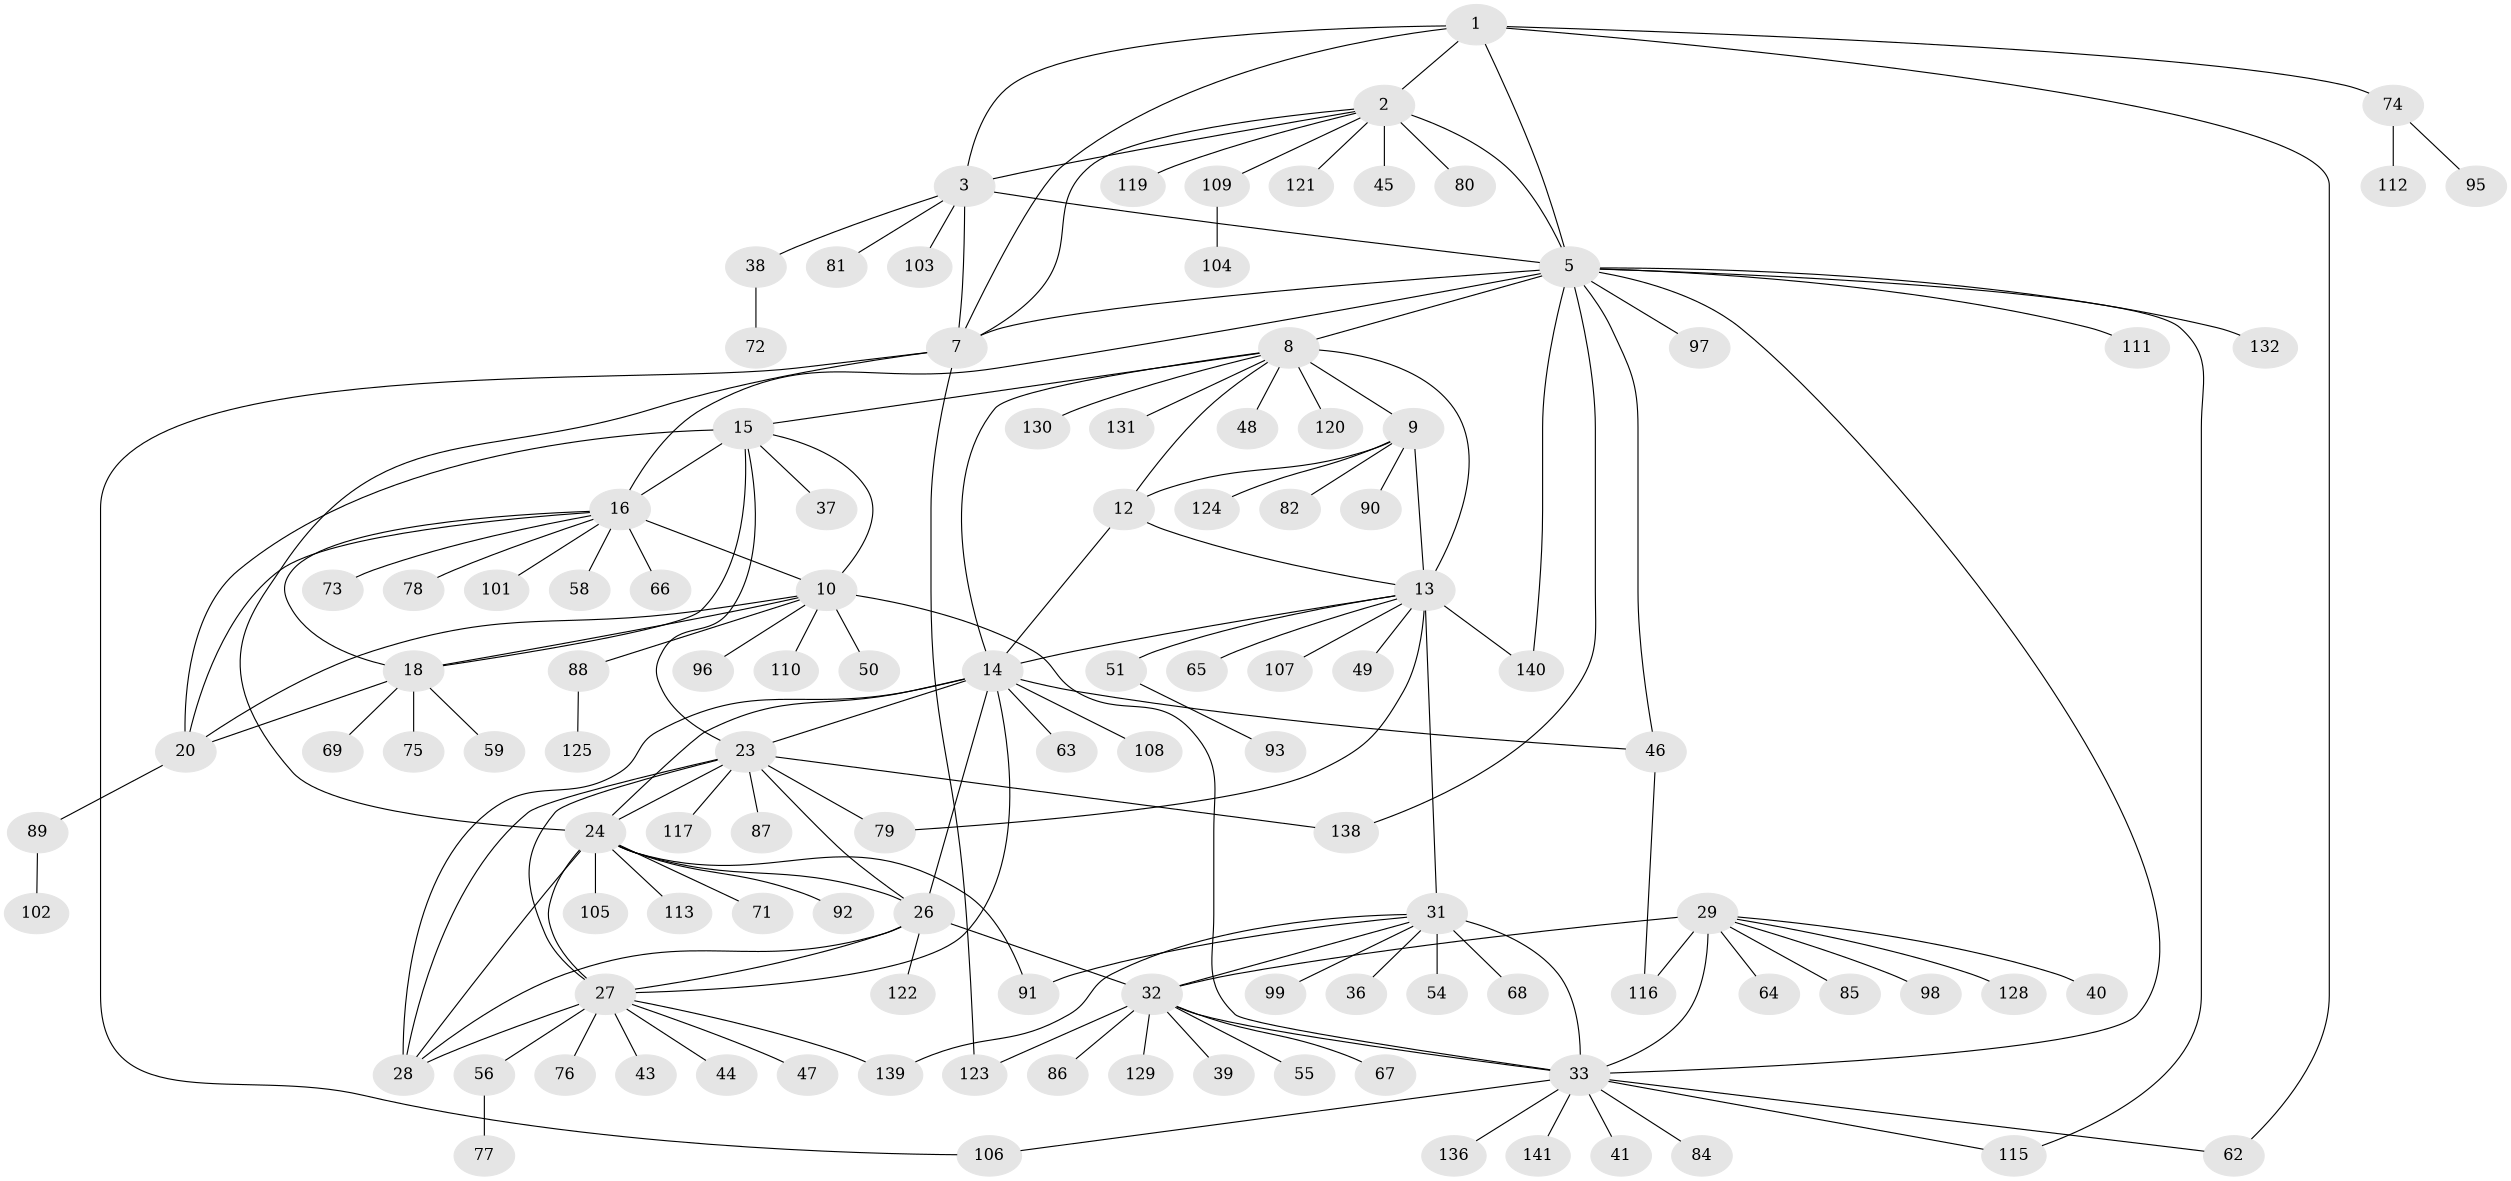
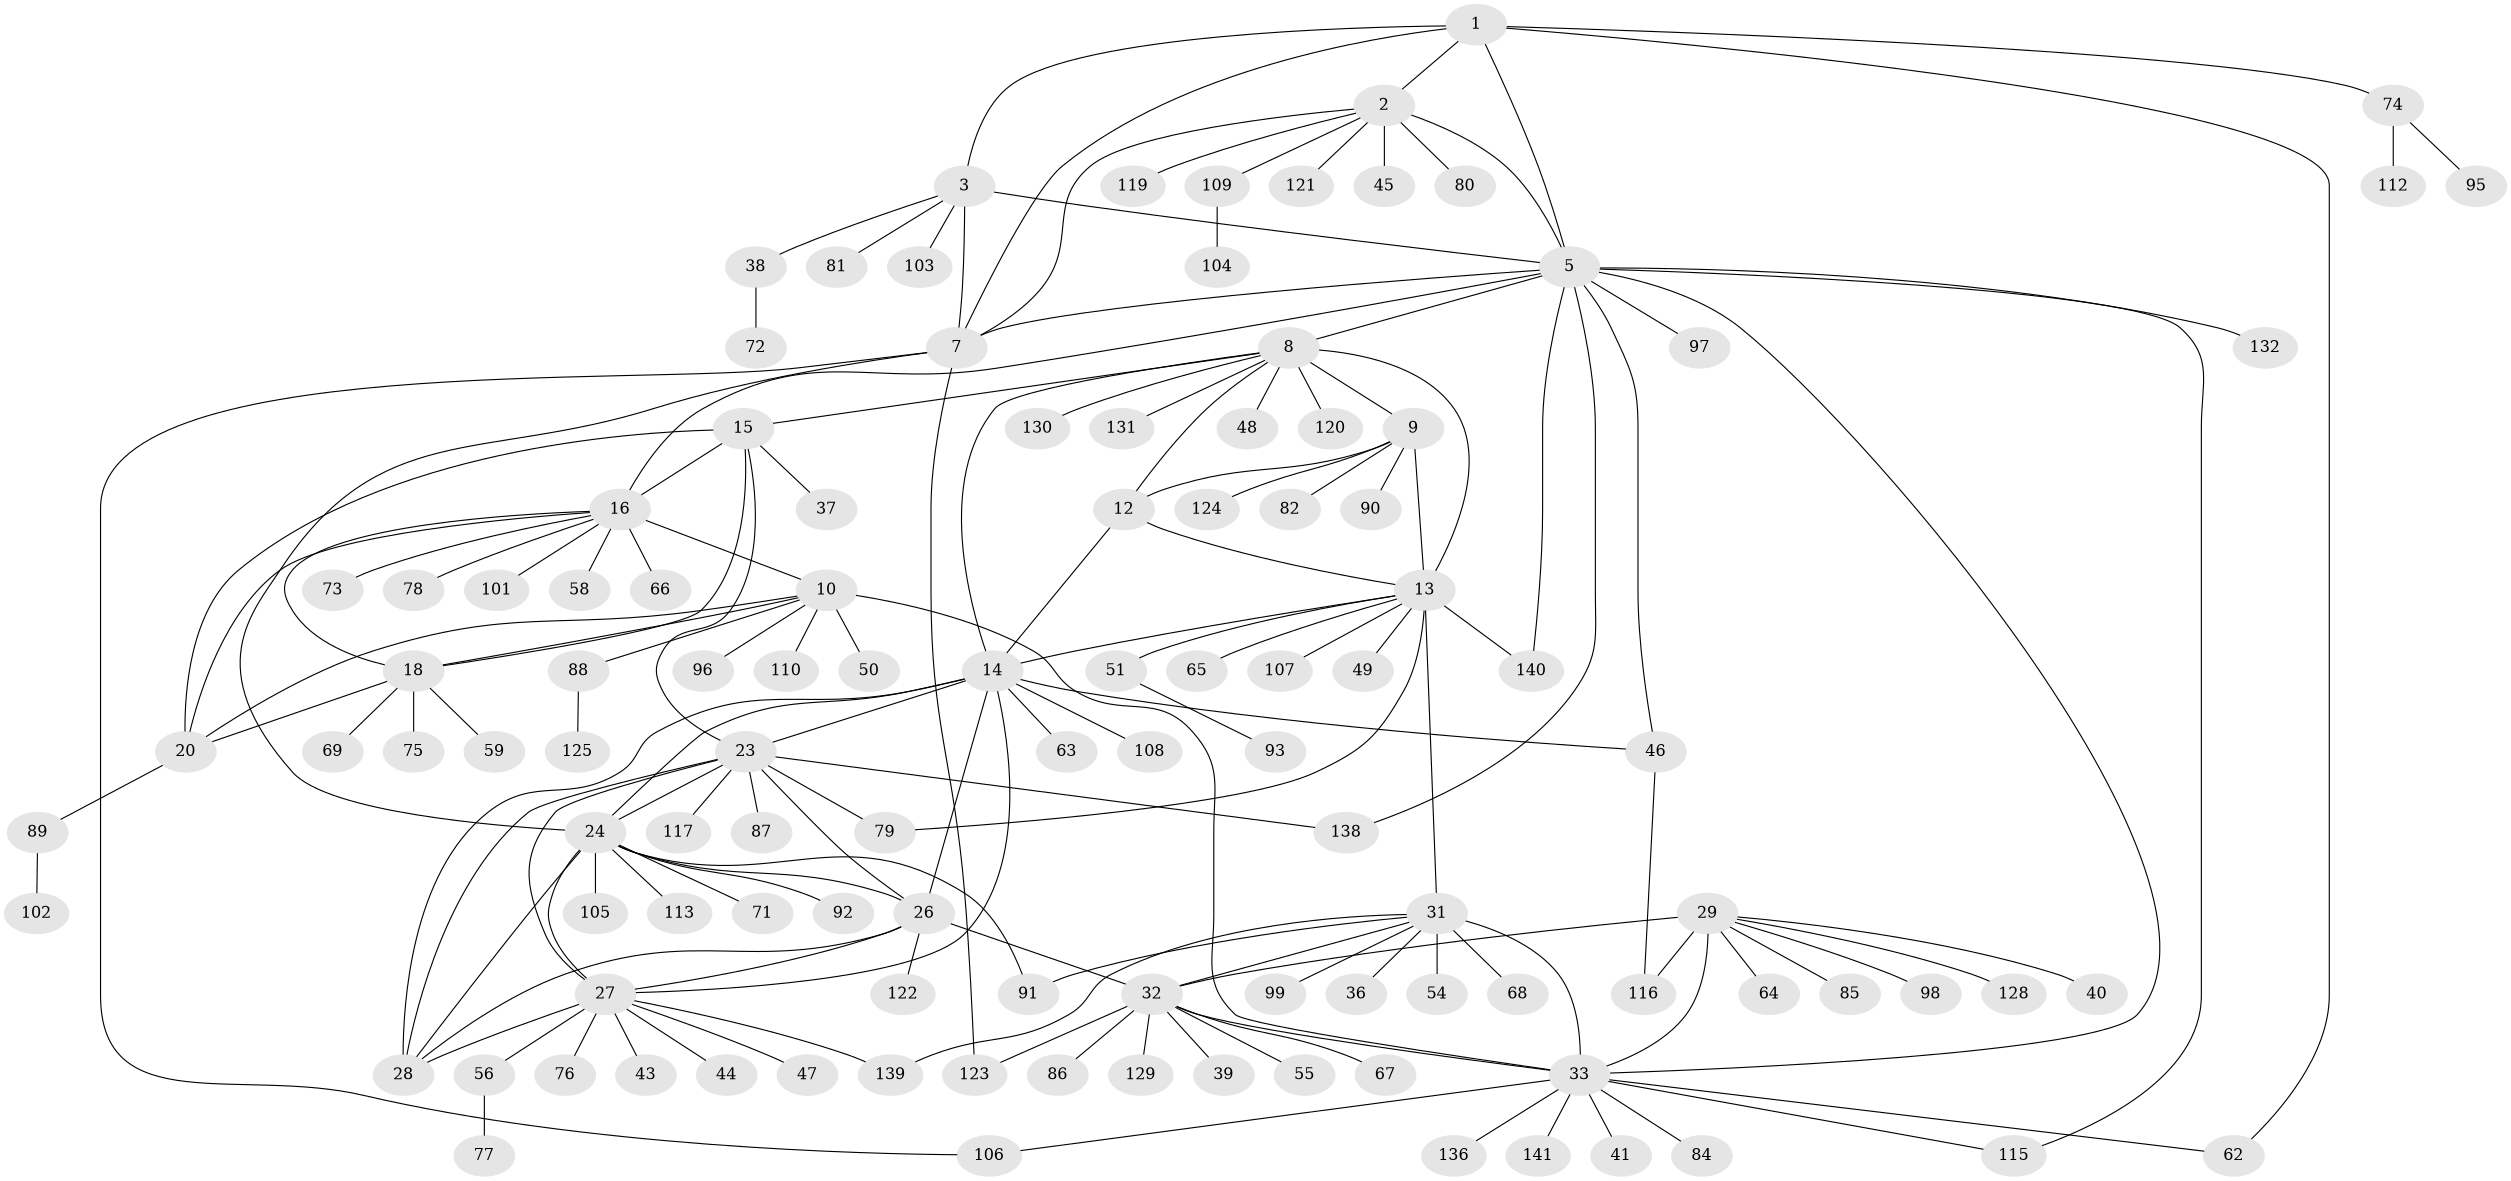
  graph {
    node [color=gray90 style=filled]
    1 [super="+4"]
    2 [super="+42"]
    3 [super="+118"]
    5 [super="+6"]
    7 [super="+127"]
    62
    74
    45
    80
    109 [super="+114"]
    119 [super="+135"]
    121
    38
    81
    103
    8 [super="+11"]
    16 [super="+19"]
    33 [super="+35"]
    46
    97
-   111
    115
    132
    138
    140
    24 [super="+60"]
    106
    123
    95
    112
    104
    72
    9 [super="+10"]
    12 [super="+52"]
    13 [super="+134"]
    14 [super="+22"]
    15 [super="+21"]
    48
    120
    130
    131
    n42 [label=10 super="+93"]
    18 [super="+57"]
    20
    58 [super="+83"]
    66
    73
    78
    101
    41
    84
    136
    141
    116
    26 [super="+126"]
    27 [super="+133"]
    28 [super="+61"]
    71
    91
    92
    105
    113
    82
    90
    124
    31 [super="+34"]
    49
    51
    65
    79
    107
    23 [super="+25"]
    63
    108
    37
    32 [super="+53"]
    139
    36
    54
    68
    99
    n82 [label=93]
    87
    117
    122
    43
    44
    47
    56 [super="+70"]
    76
    50
    88
    96
    110
    59
    69 [super="+137"]
    75
    89
    125
    102
    39
    55
    67
    86
    129
    77
    29 [super="+30"]
    40 [super="+100"]
    64
    85
    98
    128
    1 -- 2 [weight=2]
    1 -- 3 [weight=2]
    1 -- 5 [weight=4]
    1 -- 7 [weight=2]
    1 -- 62
    1 -- 74
-   2 -- 3
    2 -- 5 [weight=2]
    2 -- 7
    2 -- 45
    2 -- 80
    2 -- 109
    2 -- 119
    2 -- 121
    3 -- 5 [weight=2]
    3 -- 7
    3 -- 38
    3 -- 81
    3 -- 103
    5 -- 7 [weight=2]
    5 -- 8
    5 -- 16
    5 -- 33
    5 -- 46
    5 -- 97
-   5 -- 111
    5 -- 115
    5 -- 132
    5 -- 138
    5 -- 140
    7 -- 24
    7 -- 106
    7 -- 123
    74 -- 95
    74 -- 112
    109 -- 104
    38 -- 72
    8 -- 9 [weight=4]
    8 -- 12 [weight=2]
    8 -- 13 [weight=2]
    8 -- 14 [weight=2]
    8 -- 15
    8 -- 48
    8 -- 120
    8 -- 130
    8 -- 131
    16 -- n42 [weight=2]
    16 -- 18 [weight=2]
    16 -- 20 [weight=2]
    16 -- 58
    16 -- 66
    16 -- 73
    16 -- 78
    16 -- 101
    33 -- 62
    33 -- 115
    33 -- 106
    33 -- 41
    33 -- 84
    33 -- 136
    33 -- 141
    46 -- 116
    24 -- 26
    24 -- 27
    24 -- 28
    24 -- 71
    24 -- 91
    24 -- 92
    24 -- 105
    24 -- 113
    9 -- 12 [weight=2]
    9 -- 13 [weight=2]
    9 -- 82
    9 -- 90
    9 -- 124
    12 -- 13
    12 -- 14
    13 -- 140
    13 -- 14
    13 -- 31
    13 -- 49
    13 -- 51
    13 -- 65
    13 -- 79
    13 -- 107
    14 -- 46
    14 -- 24
    14 -- 26
    14 -- 27
    14 -- 28
    14 -- 23 [weight=2]
    14 -- 63
    14 -- 108
    15 -- 16 [weight=4]
-   15 -- n42 [weight=2]
    15 -- 18 [weight=2]
    15 -- 20 [weight=2]
    15 -- 23
    15 -- 37
    n42 -- 33
    n42 -- 18
    n42 -- 20
    n42 -- 50
    n42 -- 88
    n42 -- 96
    n42 -- 110
    18 -- 20
    18 -- 59
    18 -- 69
    18 -- 75
    20 -- 89
    26 -- 27
    26 -- 28
    26 -- 32
    26 -- 122
    27 -- 28
    27 -- 139
    27 -- 43
    27 -- 44
    27 -- 47
    27 -- 56
    27 -- 76
    31 -- 33 [weight=4]
    31 -- 91
    31 -- 32 [weight=2]
    31 -- 139
    31 -- 36
    31 -- 54
    31 -- 68
    31 -- 99
    51 -- n82
    23 -- 138
    23 -- 24 [weight=2]
    23 -- 26 [weight=2]
    23 -- 27 [weight=2]
    23 -- 28 [weight=2]
    23 -- 79
    23 -- 87
    23 -- 117
    32 -- 33 [weight=2]
    32 -- 123
    32 -- 39
    32 -- 55
    32 -- 67
    32 -- 86
    32 -- 129
    56 -- 77
    88 -- 125
    89 -- 102
    29 -- 33 [weight=4]
    29 -- 116
    29 -- 32 [weight=2]
    29 -- 40
    29 -- 64
    29 -- 85
    29 -- 98
    29 -- 128
  }
